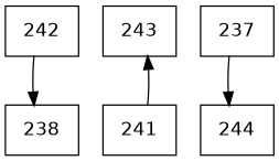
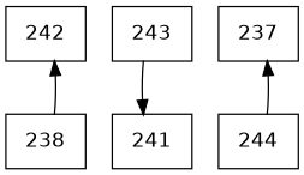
  digraph {
    fontname="DejaVu Sans"
    node [fontname="DejaVu Sans" shape=record]
    edge [fontname="DejaVu Sans"]
    n1 [label="{242}"]
    n2 [label="{238}"]
    n3 [label="{243}"]
    n4 [label="{241}"]
    n5 [label="{237}"]
    n6 [label="{244}"]
-   n1 -> n2
-   n4 -> n3
-   n5 -> n6
+   n2 -> n1
+   n3 -> n4
+   n6 -> n5
  }
